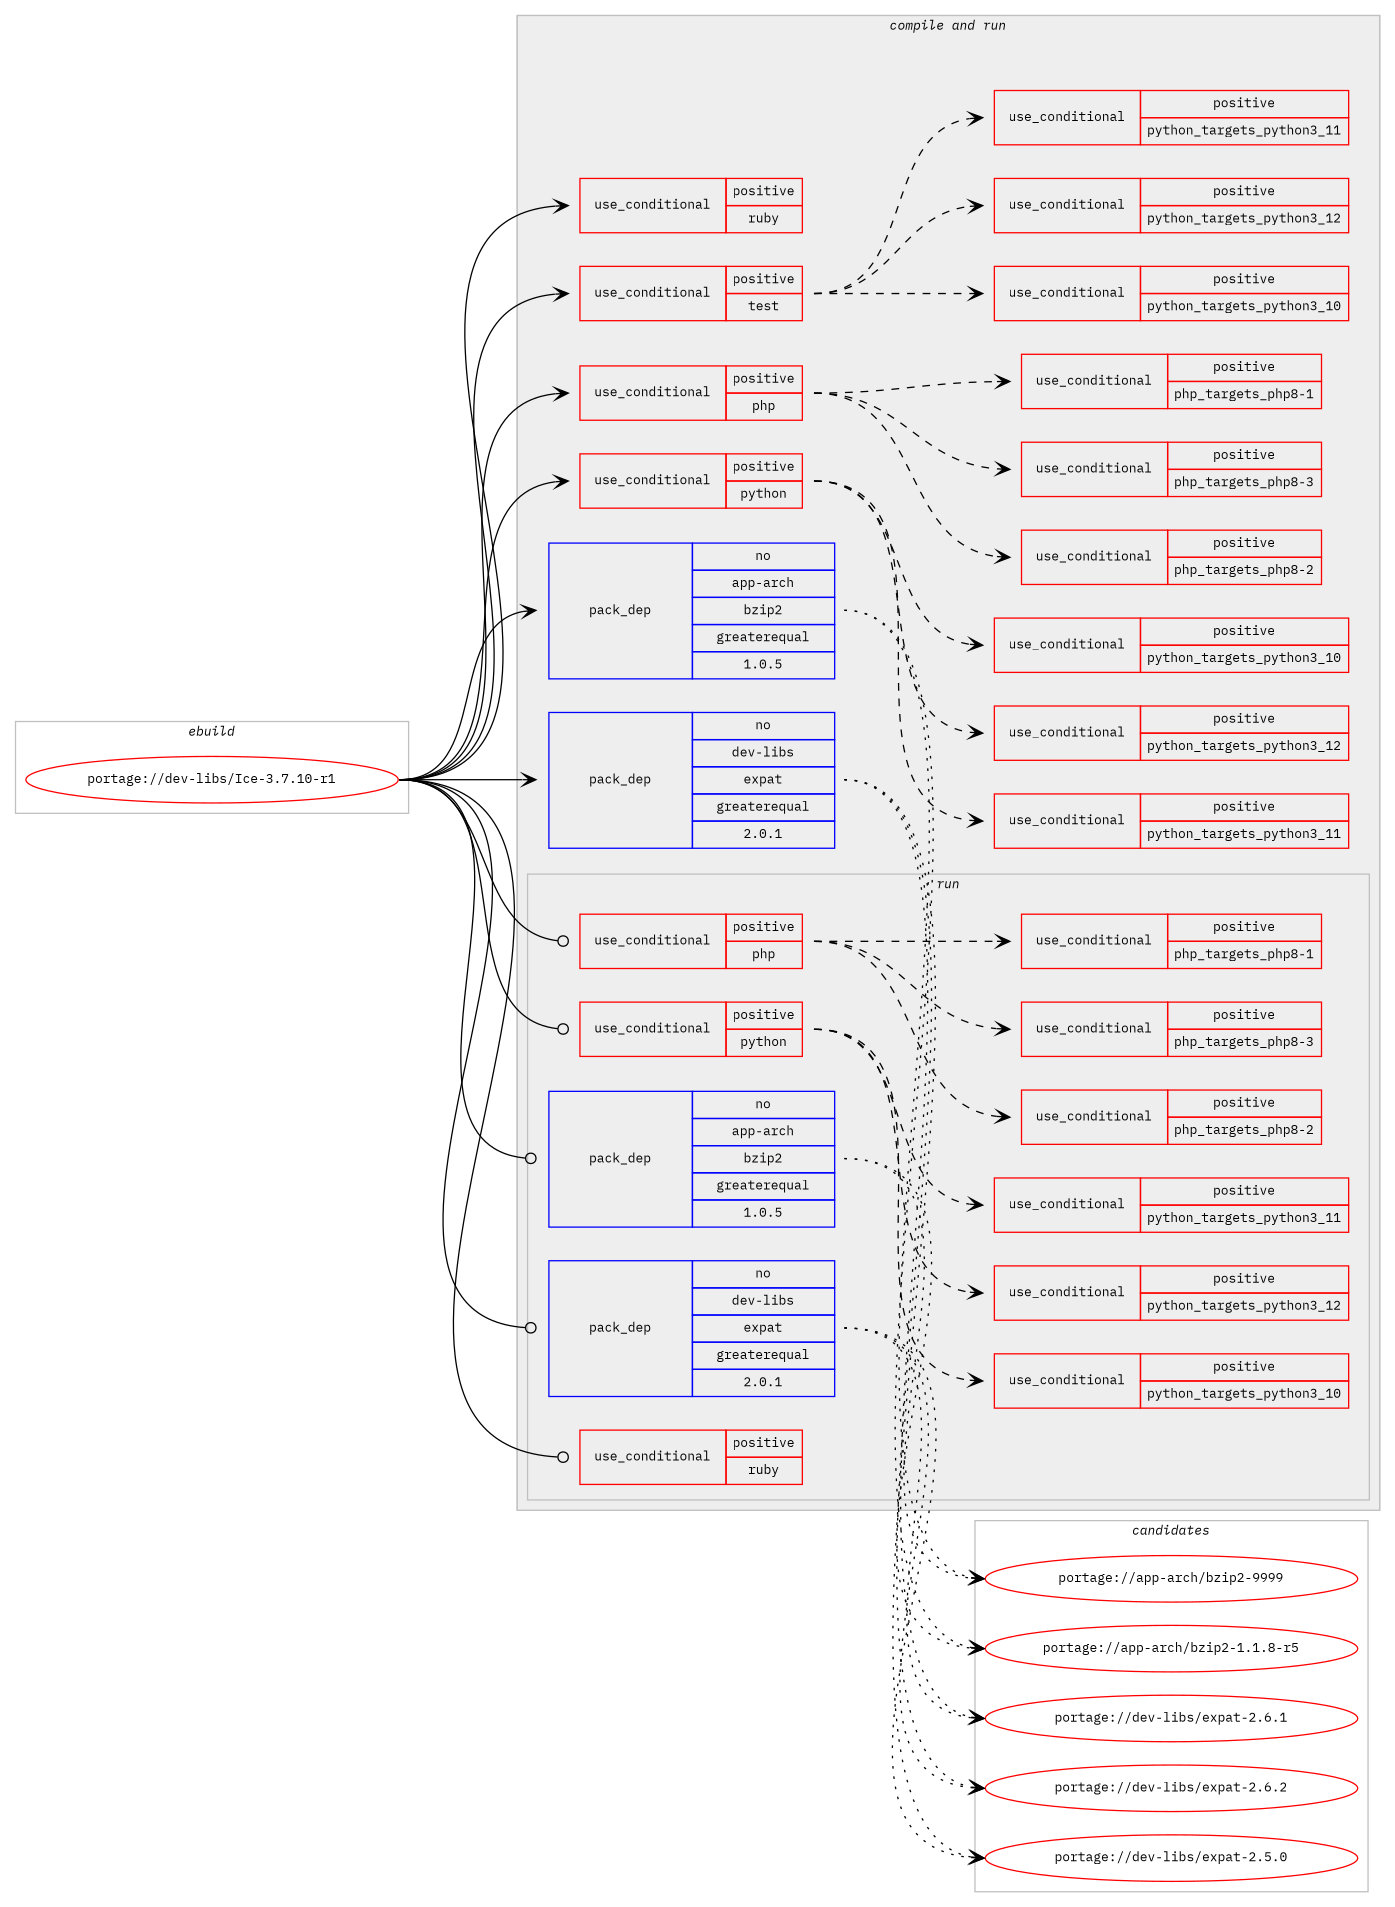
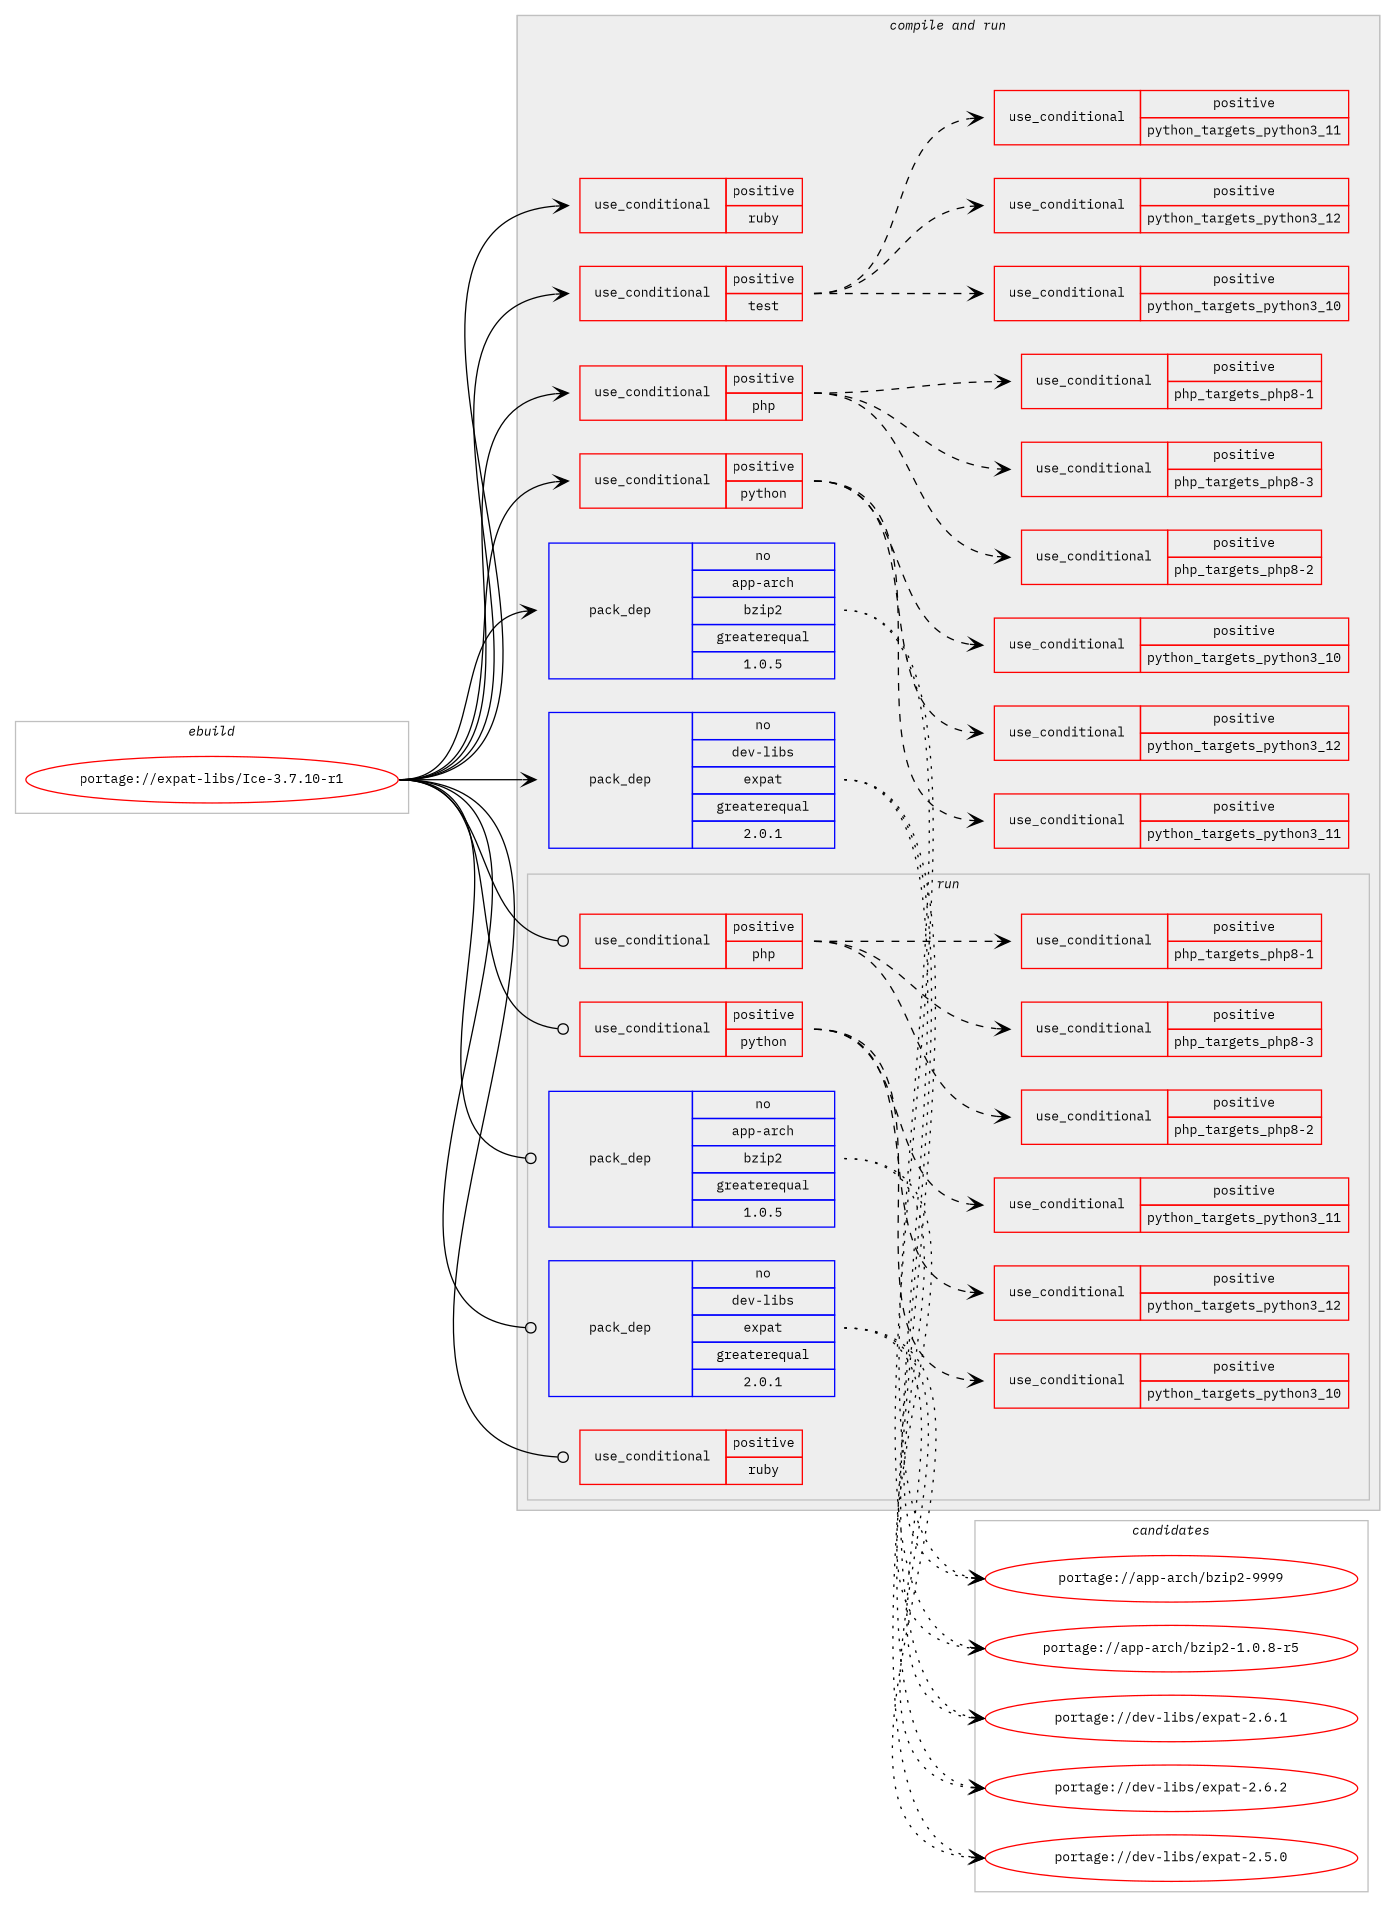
  digraph {
    compound=true
    concentrate=true
    fontname="IBM Plex Mono"
    fontsize=10
    newrank=true
    rankdir=LR
    ranksep=1.5
    node [color=red fontname="IBM Plex Mono" fontsize=10 shape=none]
    edge [arrowhead=vee fontname="IBM Plex Mono" headport=w style=dashed tailport=e weight=20]
-   n1 [label="portage://dev-libs/Ice-3.7.10-r1" width=4 shape=""]
+   n1 [label="portage://expat-libs/Ice-3.7.10-r1" width=4 shape=""]
    n2 [label=<<TABLE BORDER="0" CELLBORDER="1" CELLSPACING="0" CELLPADDING="4"><TR><TD ROWSPAN="3" CELLPADDING="10">use_conditional</TD></TR><TR><TD>positive</TD></TR><TR><TD>php_targets_php8-1</TD></TR></TABLE>>]
    n3 [label=<<TABLE BORDER="0" CELLBORDER="1" CELLSPACING="0" CELLPADDING="4"><TR><TD ROWSPAN="3" CELLPADDING="10">use_conditional</TD></TR><TR><TD>positive</TD></TR><TR><TD>php_targets_php8-2</TD></TR></TABLE>>]
    n4 [label=<<TABLE BORDER="0" CELLBORDER="1" CELLSPACING="0" CELLPADDING="4"><TR><TD ROWSPAN="3" CELLPADDING="10">use_conditional</TD></TR><TR><TD>positive</TD></TR><TR><TD>php_targets_php8-3</TD></TR></TABLE>>]
    n5 [label=<<TABLE BORDER="0" CELLBORDER="1" CELLSPACING="0" CELLPADDING="4"><TR><TD ROWSPAN="3" CELLPADDING="10">use_conditional</TD></TR><TR><TD>positive</TD></TR><TR><TD>php</TD></TR></TABLE>>]
    n6 [label=<<TABLE BORDER="0" CELLBORDER="1" CELLSPACING="0" CELLPADDING="4"><TR><TD ROWSPAN="3" CELLPADDING="10">use_conditional</TD></TR><TR><TD>positive</TD></TR><TR><TD>python_targets_python3_10</TD></TR></TABLE>>]
    n7 [label=<<TABLE BORDER="0" CELLBORDER="1" CELLSPACING="0" CELLPADDING="4"><TR><TD ROWSPAN="3" CELLPADDING="10">use_conditional</TD></TR><TR><TD>positive</TD></TR><TR><TD>python_targets_python3_11</TD></TR></TABLE>>]
    n8 [label=<<TABLE BORDER="0" CELLBORDER="1" CELLSPACING="0" CELLPADDING="4"><TR><TD ROWSPAN="3" CELLPADDING="10">use_conditional</TD></TR><TR><TD>positive</TD></TR><TR><TD>python_targets_python3_12</TD></TR></TABLE>>]
    n9 [label=<<TABLE BORDER="0" CELLBORDER="1" CELLSPACING="0" CELLPADDING="4"><TR><TD ROWSPAN="3" CELLPADDING="10">use_conditional</TD></TR><TR><TD>positive</TD></TR><TR><TD>python</TD></TR></TABLE>>]
    n10 [label=<<TABLE BORDER="0" CELLBORDER="1" CELLSPACING="0" CELLPADDING="4"><TR><TD ROWSPAN="3" CELLPADDING="10">use_conditional</TD></TR><TR><TD>positive</TD></TR><TR><TD>ruby</TD></TR></TABLE>>]
    n11 [label=<<TABLE BORDER="0" CELLBORDER="1" CELLSPACING="0" CELLPADDING="4"><TR><TD ROWSPAN="3" CELLPADDING="10">use_conditional</TD></TR><TR><TD>positive</TD></TR><TR><TD>python_targets_python3_11</TD></TR></TABLE>>]
    n12 [label=<<TABLE BORDER="0" CELLBORDER="1" CELLSPACING="0" CELLPADDING="4"><TR><TD ROWSPAN="3" CELLPADDING="10">use_conditional</TD></TR><TR><TD>positive</TD></TR><TR><TD>python_targets_python3_10</TD></TR></TABLE>>]
    n13 [label=<<TABLE BORDER="0" CELLBORDER="1" CELLSPACING="0" CELLPADDING="4"><TR><TD ROWSPAN="3" CELLPADDING="10">use_conditional</TD></TR><TR><TD>positive</TD></TR><TR><TD>python_targets_python3_12</TD></TR></TABLE>>]
    n14 [label=<<TABLE BORDER="0" CELLBORDER="1" CELLSPACING="0" CELLPADDING="4"><TR><TD ROWSPAN="3" CELLPADDING="10">use_conditional</TD></TR><TR><TD>positive</TD></TR><TR><TD>test</TD></TR></TABLE>>]
    n15 [color=blue label=<<TABLE BORDER="0" CELLBORDER="1" CELLSPACING="0" CELLPADDING="4" WIDTH="220"><TR><TD ROWSPAN="6" CELLPADDING="30">pack_dep</TD></TR><TR><TD WIDTH="110">no</TD></TR><TR><TD>app-arch</TD></TR><TR><TD>bzip2</TD></TR><TR><TD>greaterequal</TD></TR><TR><TD>1.0.5</TD></TR></TABLE>>]
    n16 [color=blue label=<<TABLE BORDER="0" CELLBORDER="1" CELLSPACING="0" CELLPADDING="4" WIDTH="220"><TR><TD ROWSPAN="6" CELLPADDING="30">pack_dep</TD></TR><TR><TD WIDTH="110">no</TD></TR><TR><TD>dev-libs</TD></TR><TR><TD>expat</TD></TR><TR><TD>greaterequal</TD></TR><TR><TD>2.0.1</TD></TR></TABLE>>]
    n17 [label=<<TABLE BORDER="0" CELLBORDER="1" CELLSPACING="0" CELLPADDING="4"><TR><TD ROWSPAN="3" CELLPADDING="10">use_conditional</TD></TR><TR><TD>positive</TD></TR><TR><TD>php_targets_php8-1</TD></TR></TABLE>>]
    n18 [label=<<TABLE BORDER="0" CELLBORDER="1" CELLSPACING="0" CELLPADDING="4"><TR><TD ROWSPAN="3" CELLPADDING="10">use_conditional</TD></TR><TR><TD>positive</TD></TR><TR><TD>php_targets_php8-2</TD></TR></TABLE>>]
    n19 [label=<<TABLE BORDER="0" CELLBORDER="1" CELLSPACING="0" CELLPADDING="4"><TR><TD ROWSPAN="3" CELLPADDING="10">use_conditional</TD></TR><TR><TD>positive</TD></TR><TR><TD>php_targets_php8-3</TD></TR></TABLE>>]
    n20 [label=<<TABLE BORDER="0" CELLBORDER="1" CELLSPACING="0" CELLPADDING="4"><TR><TD ROWSPAN="3" CELLPADDING="10">use_conditional</TD></TR><TR><TD>positive</TD></TR><TR><TD>php</TD></TR></TABLE>>]
    n21 [label=<<TABLE BORDER="0" CELLBORDER="1" CELLSPACING="0" CELLPADDING="4"><TR><TD ROWSPAN="3" CELLPADDING="10">use_conditional</TD></TR><TR><TD>positive</TD></TR><TR><TD>python_targets_python3_11</TD></TR></TABLE>>]
    n22 [label=<<TABLE BORDER="0" CELLBORDER="1" CELLSPACING="0" CELLPADDING="4"><TR><TD ROWSPAN="3" CELLPADDING="10">use_conditional</TD></TR><TR><TD>positive</TD></TR><TR><TD>python_targets_python3_10</TD></TR></TABLE>>]
    n23 [label=<<TABLE BORDER="0" CELLBORDER="1" CELLSPACING="0" CELLPADDING="4"><TR><TD ROWSPAN="3" CELLPADDING="10">use_conditional</TD></TR><TR><TD>positive</TD></TR><TR><TD>python_targets_python3_12</TD></TR></TABLE>>]
    n24 [label=<<TABLE BORDER="0" CELLBORDER="1" CELLSPACING="0" CELLPADDING="4"><TR><TD ROWSPAN="3" CELLPADDING="10">use_conditional</TD></TR><TR><TD>positive</TD></TR><TR><TD>python</TD></TR></TABLE>>]
    n25 [label=<<TABLE BORDER="0" CELLBORDER="1" CELLSPACING="0" CELLPADDING="4"><TR><TD ROWSPAN="3" CELLPADDING="10">use_conditional</TD></TR><TR><TD>positive</TD></TR><TR><TD>ruby</TD></TR></TABLE>>]
    n26 [color=blue label=<<TABLE BORDER="0" CELLBORDER="1" CELLSPACING="0" CELLPADDING="4" WIDTH="220"><TR><TD ROWSPAN="6" CELLPADDING="30">pack_dep</TD></TR><TR><TD WIDTH="110">no</TD></TR><TR><TD>app-arch</TD></TR><TR><TD>bzip2</TD></TR><TR><TD>greaterequal</TD></TR><TR><TD>1.0.5</TD></TR></TABLE>>]
    n27 [color=blue label=<<TABLE BORDER="0" CELLBORDER="1" CELLSPACING="0" CELLPADDING="4" WIDTH="220"><TR><TD ROWSPAN="6" CELLPADDING="30">pack_dep</TD></TR><TR><TD WIDTH="110">no</TD></TR><TR><TD>dev-libs</TD></TR><TR><TD>expat</TD></TR><TR><TD>greaterequal</TD></TR><TR><TD>2.0.1</TD></TR></TABLE>>]
-   n28 [label="portage://app-arch/bzip2-1.1.8-r5" width=4 shape=""]
+   n28 [label="portage://app-arch/bzip2-1.0.8-r5" width=4 shape=""]
    n29 [label="portage://app-arch/bzip2-9999" width=4 shape=""]
    n30 [label="portage://dev-libs/expat-2.5.0" width=4 shape=""]
    n31 [label="portage://dev-libs/expat-2.6.1" width=4 shape=""]
    n32 [label="portage://dev-libs/expat-2.6.2" width=4 shape=""]
    subgraph cluster_1 {
      color=gray
      label=<<i>ebuild</i>>
      rank=same
      n1
    }
    subgraph cluster_2 {
      color=gray
      label=<<i>dependencies</i>>
      subgraph cluster_3 {
        color=gray
        fillcolor="#eeeeee"
        label=<<i>compile</i>>
        style=filled
        subgraph sub_4 {
          color=gray
          fillcolor="#eeeeee"
          label=<<i>compile</i>>
          style=filled
          n5
          subgraph sub_5 {
            color=gray
            fillcolor="#eeeeee"
            label=<<i>compile</i>>
            style=filled
            n2
          }
          subgraph sub_6 {
            color=gray
            fillcolor="#eeeeee"
            label=<<i>compile</i>>
            style=filled
            n3
          }
          subgraph sub_7 {
            color=gray
            fillcolor="#eeeeee"
            label=<<i>compile</i>>
            style=filled
            n4
          }
        }
        subgraph sub_8 {
          color=gray
          fillcolor="#eeeeee"
          label=<<i>compile</i>>
          style=filled
          n9
          subgraph sub_9 {
            color=gray
            fillcolor="#eeeeee"
            label=<<i>compile</i>>
            style=filled
            n6
          }
          subgraph sub_10 {
            color=gray
            fillcolor="#eeeeee"
            label=<<i>compile</i>>
            style=filled
            n7
          }
          subgraph sub_11 {
            color=gray
            fillcolor="#eeeeee"
            label=<<i>compile</i>>
            style=filled
            n8
          }
        }
        subgraph sub_12 {
          color=gray
          fillcolor="#eeeeee"
          label=<<i>compile</i>>
          style=filled
          n10
        }
        subgraph sub_13 {
          color=gray
          fillcolor="#eeeeee"
          label=<<i>compile</i>>
          style=filled
          n14
          subgraph sub_14 {
            color=gray
            fillcolor="#eeeeee"
            label=<<i>compile</i>>
            style=filled
            n11
          }
          subgraph sub_15 {
            color=gray
            fillcolor="#eeeeee"
            label=<<i>compile</i>>
            style=filled
            n12
          }
          subgraph sub_16 {
            color=gray
            fillcolor="#eeeeee"
            label=<<i>compile</i>>
            style=filled
            n13
          }
        }
        subgraph sub_17 {
          color=gray
          fillcolor="#eeeeee"
          label=<<i>compile</i>>
          style=filled
          n15
        }
        subgraph sub_18 {
          color=gray
          fillcolor="#eeeeee"
          label=<<i>compile</i>>
          style=filled
          n16
        }
      }
      subgraph cluster_19 {
        color=gray
        fillcolor="#eeeeee"
        label=<<i>compile and run</i>>
        style=filled
      }
      subgraph cluster_20 {
        color=gray
        fillcolor="#eeeeee"
        label=<<i>run</i>>
        style=filled
        subgraph sub_21 {
          color=gray
          fillcolor="#eeeeee"
          label=<<i>run</i>>
          style=filled
          n20
          subgraph sub_22 {
            color=gray
            fillcolor="#eeeeee"
            label=<<i>run</i>>
            style=filled
            n17
          }
          subgraph sub_23 {
            color=gray
            fillcolor="#eeeeee"
            label=<<i>run</i>>
            style=filled
            n18
          }
          subgraph sub_24 {
            color=gray
            fillcolor="#eeeeee"
            label=<<i>run</i>>
            style=filled
            n19
          }
        }
        subgraph sub_25 {
          color=gray
          fillcolor="#eeeeee"
          label=<<i>run</i>>
          style=filled
          n24
          subgraph sub_26 {
            color=gray
            fillcolor="#eeeeee"
            label=<<i>run</i>>
            style=filled
            n21
          }
          subgraph sub_27 {
            color=gray
            fillcolor="#eeeeee"
            label=<<i>run</i>>
            style=filled
            n22
          }
          subgraph sub_28 {
            color=gray
            fillcolor="#eeeeee"
            label=<<i>run</i>>
            style=filled
            n23
          }
        }
        subgraph sub_29 {
          color=gray
          fillcolor="#eeeeee"
          label=<<i>run</i>>
          style=filled
          n25
        }
        subgraph sub_30 {
          color=gray
          fillcolor="#eeeeee"
          label=<<i>run</i>>
          style=filled
          n26
        }
        subgraph sub_31 {
          color=gray
          fillcolor="#eeeeee"
          label=<<i>run</i>>
          style=filled
          n27
        }
      }
    }
    subgraph cluster_32 {
      color=gray
      label=<<i>candidates</i>>
      rank=same
      subgraph sub_33 {
        color=black
        label=<<i>candidates</i>>
        nodesep=1
        rank=same
        n28
        n29
      }
      subgraph sub_34 {
        color=black
        label=<<i>candidates</i>>
        nodesep=1
        rank=same
        n28
        n29
      }
      subgraph sub_35 {
        color=black
        label=<<i>candidates</i>>
        nodesep=1
        rank=same
        n30
        n31
        n32
      }
      subgraph sub_36 {
        color=black
        label=<<i>candidates</i>>
        nodesep=1
        rank=same
        n30
        n31
        n32
      }
    }
    n1 -> n5 [style=solid]
    n1 -> n9 [style=solid]
    n1 -> n10 [style=solid]
    n1 -> n14 [style=solid]
    n1 -> n15 [style=solid]
    n1 -> n16 [style=solid]
    n1 -> n20 [arrowhead=odot style=solid]
    n1 -> n24 [arrowhead=odot style=solid]
    n1 -> n25 [arrowhead=odot style=solid]
    n1 -> n26 [arrowhead=odot style=solid]
    n1 -> n27 [arrowhead=odot style=solid]
    n5 -> n2
    n5 -> n3
    n5 -> n4
    n9 -> n6
    n9 -> n7
    n9 -> n8
    n14 -> n11
    n14 -> n12
    n14 -> n13
    n15 -> n28 [style=dotted weight=100]
    n15 -> n29 [style=dotted weight=100]
    n16 -> n30 [style=dotted weight=100]
    n16 -> n31 [style=dotted weight=100]
    n16 -> n32 [style=dotted weight=100]
    n20 -> n17
    n20 -> n18
    n20 -> n19
    n24 -> n21
    n24 -> n22
    n24 -> n23
    n26 -> n28 [style=dotted weight=100]
    n26 -> n29 [style=dotted weight=100]
    n27 -> n30 [style=dotted weight=100]
    n27 -> n31 [style=dotted weight=100]
    n27 -> n32 [style=dotted weight=100]
  }
